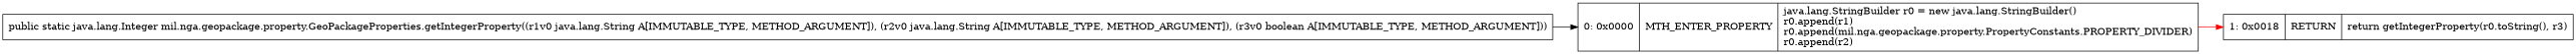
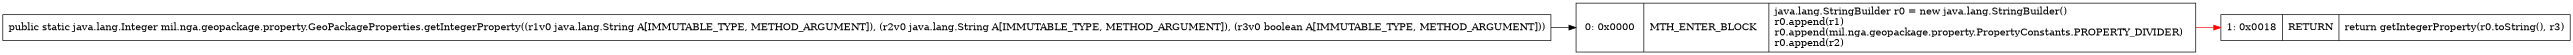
  digraph {
    rankdir=LR
    node [shape=record]
-   n1 [label="{0\:\ 0x0000|MTH_ENTER_PROPERTY\l|java.lang.StringBuilder r0 = new java.lang.StringBuilder()\lr0.append(r1)\lr0.append(mil.nga.geopackage.property.PropertyConstants.PROPERTY_DIVIDER)\lr0.append(r2)\l}"]
+   n1 [label="{0\:\ 0x0000|MTH_ENTER_BLOCK\l|java.lang.StringBuilder r0 = new java.lang.StringBuilder()\lr0.append(r1)\lr0.append(mil.nga.geopackage.property.PropertyConstants.PROPERTY_DIVIDER)\lr0.append(r2)\l}"]
    n2 [label="{1\:\ 0x0018|RETURN\l|return getIntegerProperty(r0.toString(), r3)\l}"]
    n3 [label="{public static java.lang.Integer mil.nga.geopackage.property.GeoPackageProperties.getIntegerProperty((r1v0 java.lang.String A[IMMUTABLE_TYPE, METHOD_ARGUMENT]), (r2v0 java.lang.String A[IMMUTABLE_TYPE, METHOD_ARGUMENT]), (r3v0 boolean A[IMMUTABLE_TYPE, METHOD_ARGUMENT])) }"]
    n1 -> n2 [color=red]
    n3 -> n1 [color=black]
  }
